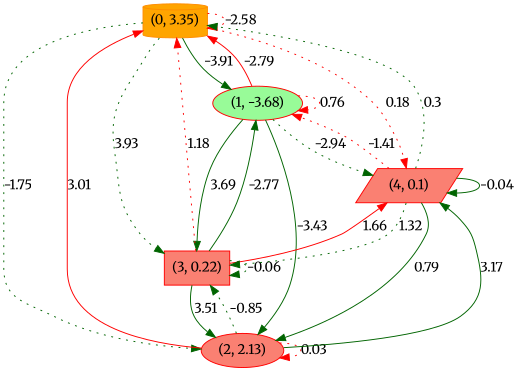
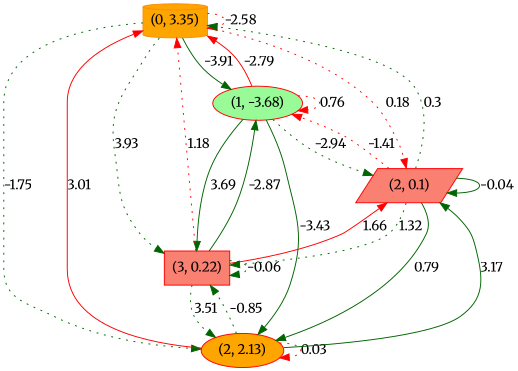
  digraph {
    fontname=Merriweather
    node [color=red fillcolor=orange fontname=Merriweather shape=ellipse style=filled]
    edge [color=darkgreen fontname=Merriweather style=dotted]
    n1 [color=darkorange label="(0, 3.35)" shape=cylinder]
    n2 [fillcolor=palegreen label="(1, -3.68)"]
-   n3 [fillcolor=salmon label="(2, 2.13)"]
+   n3 [label="(2, 2.13)"]
    n4 [fillcolor=salmon label="(3, 0.22)" shape=box]
-   n5 [fillcolor=salmon label="(4, 0.1)" shape=parallelogram]
+   n5 [fillcolor=salmon label="(2, 0.1)" shape=parallelogram]
    n1 -> n1 [color=red label=-2.58]
    n1 -> n2 [label=-3.91 style=solid]
    n1 -> n3 [label=-1.75]
    n1 -> n4 [label=3.93]
    n1 -> n5 [color=red label=0.18]
    n2 -> n1 [color=red label=-2.79 style=solid]
    n2 -> n2 [color=red label=0.76]
    n2 -> n3 [label=-3.43 style=solid]
    n2 -> n4 [label=3.69 style=solid]
    n2 -> n5 [label=-2.94]
    n3 -> n1 [color=red label=3.01 style=solid]
    n3 -> n3 [color=red label=0.03]
    n3 -> n4 [label=-0.85]
    n3 -> n5 [label=3.17 style=solid]
    n4 -> n1 [color=red label=1.18]
-   n4 -> n2 [label=-2.77 style=solid]
-   n4 -> n3 [label=3.51 style=solid]
+   n4 -> n2 [label=-2.87 style=solid]
+   n4 -> n3 [label=3.51]
    n4 -> n4 [label=-0.06]
    n4 -> n5 [color=red label=1.66 style=solid]
    n5 -> n1 [label=0.3]
    n5 -> n2 [color=red label=-1.41]
    n5 -> n3 [label=0.79 style=solid]
    n5 -> n4 [label=1.32]
    n5 -> n5 [label=-0.04 style=solid]
  }
